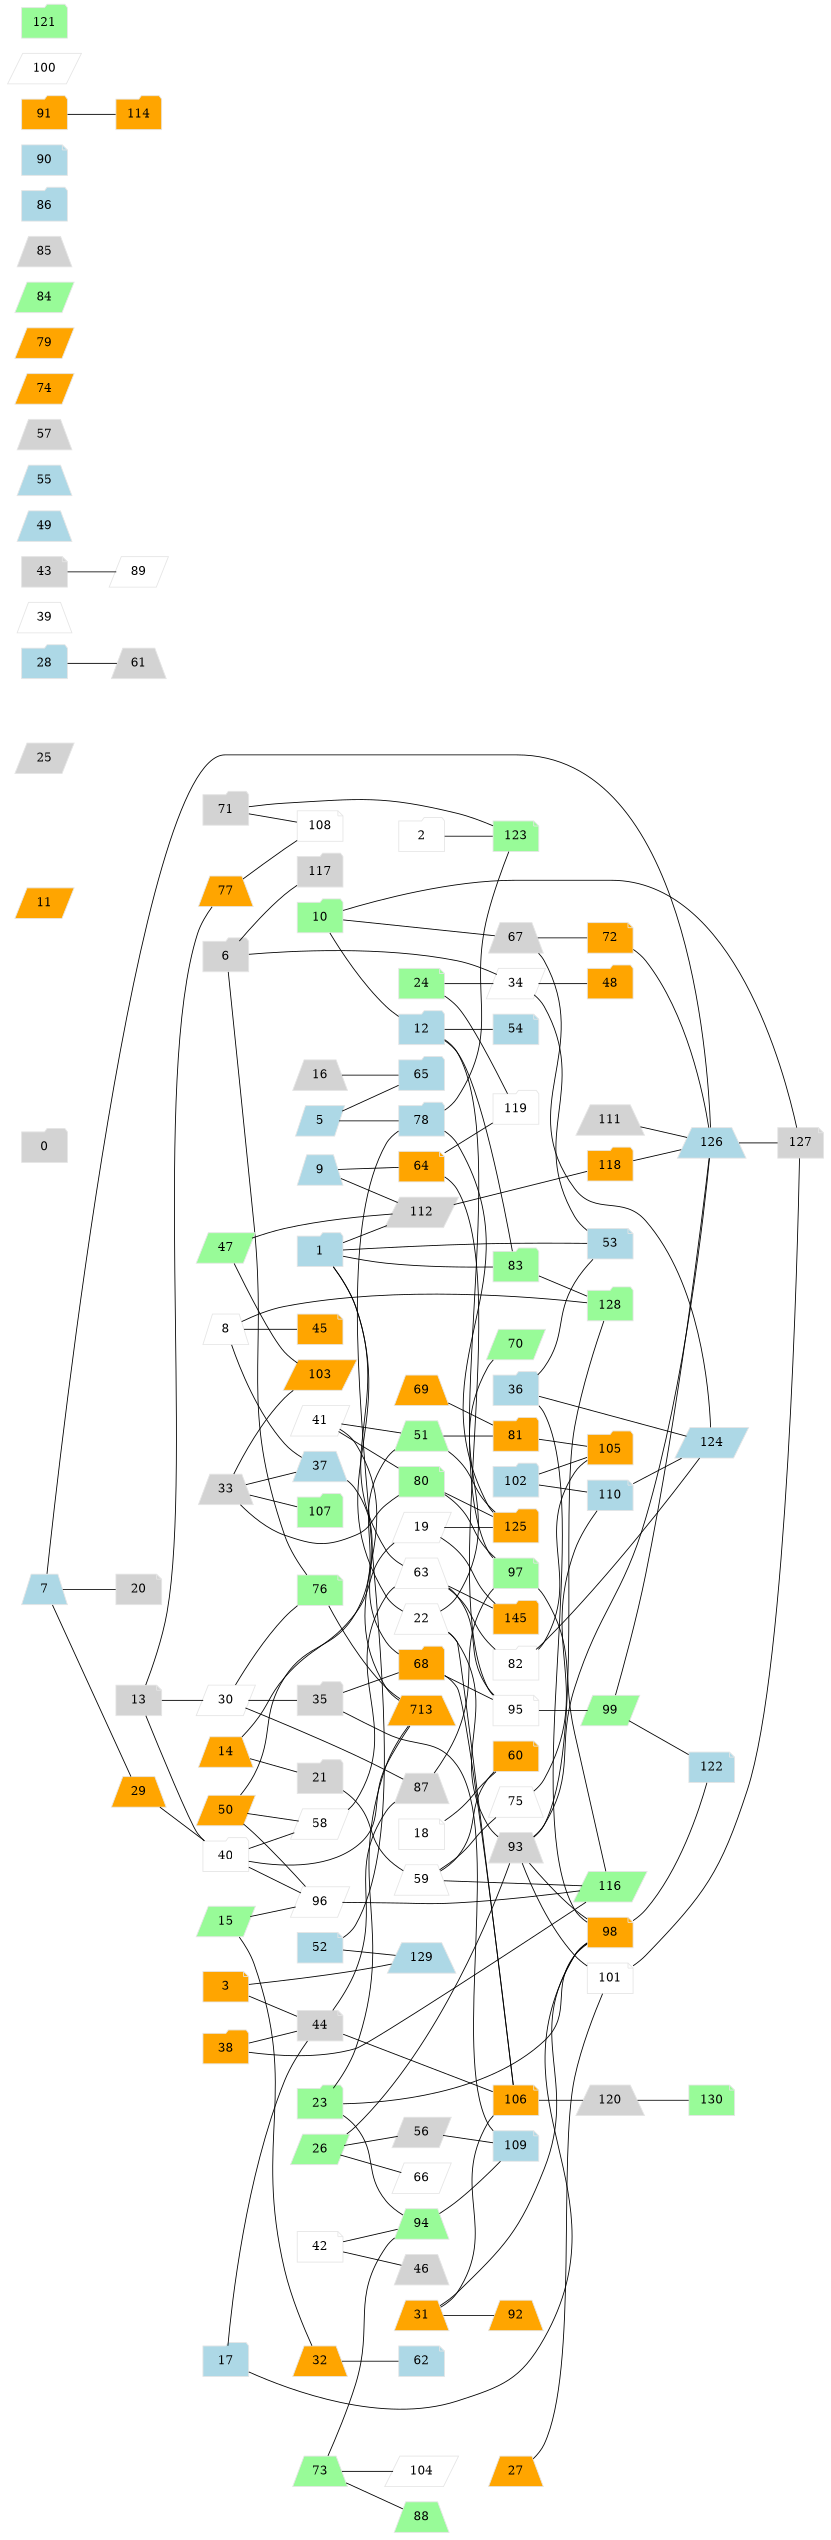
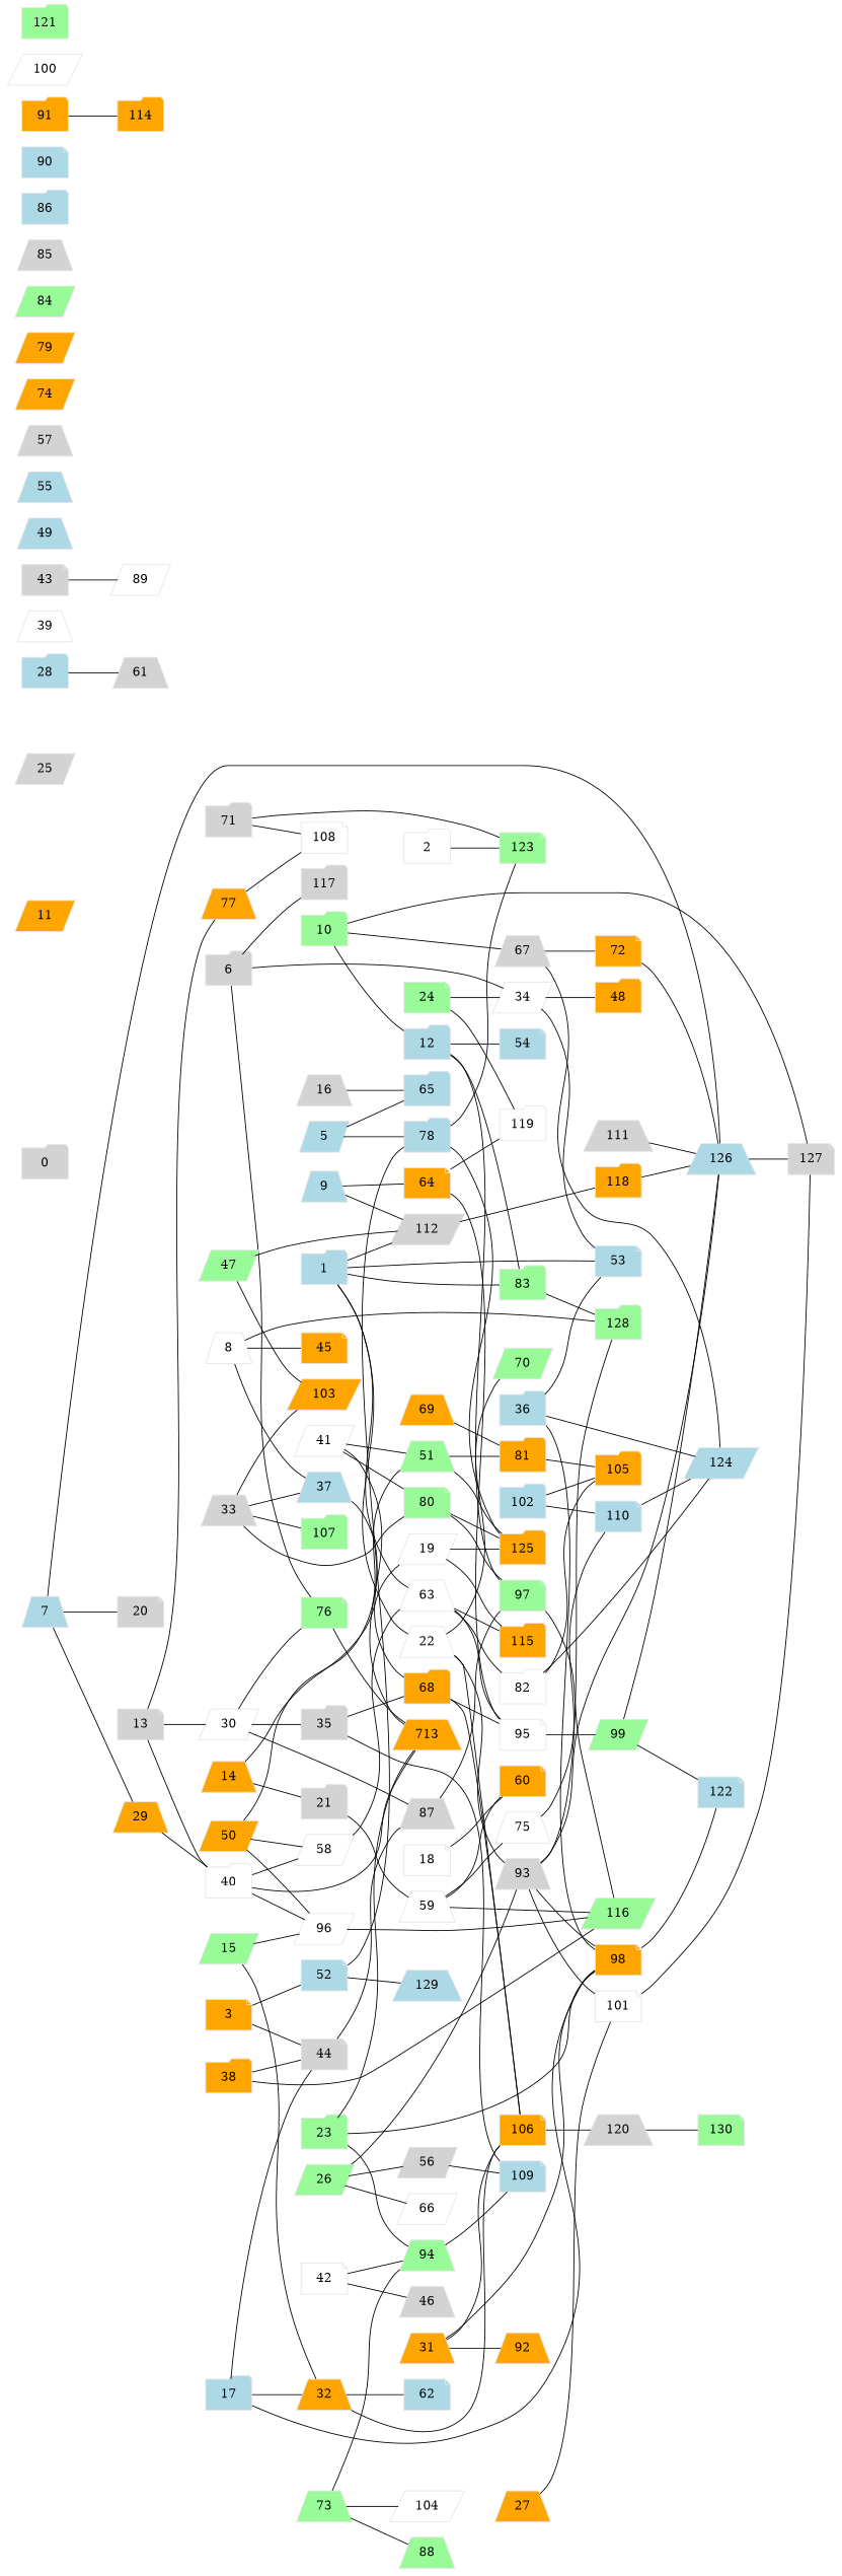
  graph {
    rankdir=LR
    node [color=gray90 fillcolor=orange shape=trapezium style=filled]
    1 [fillcolor=lightblue shape=folder]
    22 [fillcolor=white]
    53 [fillcolor=lightblue shape=note]
    63 [fillcolor=white]
    83 [fillcolor=palegreen shape=folder]
    112 [fillcolor=lightgrey shape=parallelogram]
    70 [fillcolor=palegreen shape=parallelogram]
    93 [fillcolor=lightgrey]
    106 [shape=note]
-   115 [shape=folder label=145]
+   115 [shape=folder]
    82 [fillcolor=white shape=folder]
    95 [fillcolor=white shape=note]
    128 [fillcolor=palegreen shape=folder]
    118 [shape=folder]
    2 [fillcolor=white shape=folder]
    123 [fillcolor=palegreen shape=note]
    3 [shape=note]
    44 [fillcolor=lightgrey shape=note]
    129 [fillcolor=lightblue]
    87 [fillcolor=lightgrey]
    n21 [fillcolor=lightgrey label=0 shape=folder]
    5 [fillcolor=lightblue shape=parallelogram]
    65 [fillcolor=lightblue shape=folder]
    78 [fillcolor=lightblue shape=folder]
    125 [shape=folder]
    6 [fillcolor=lightgrey shape=folder]
    34 [fillcolor=white shape=parallelogram]
    76 [fillcolor=palegreen shape=note]
    117 [fillcolor=lightgrey shape=folder]
    48 [shape=folder]
    n31 [label=713]
    7 [fillcolor=lightblue]
    20 [fillcolor=lightgrey shape=note]
    29
    126 [fillcolor=lightblue]
    40 [fillcolor=white shape=folder]
    127 [fillcolor=lightgrey shape=note]
    8 [fillcolor=white]
    37 [fillcolor=lightblue]
    45 [shape=note]
    68 [shape=folder]
    9 [fillcolor=lightblue]
    64 [shape=note]
    119 [fillcolor=white shape=folder]
    10 [fillcolor=palegreen shape=folder]
    12 [fillcolor=lightblue shape=folder]
    67 [fillcolor=lightgrey]
    54 [fillcolor=lightblue shape=note]
    97 [fillcolor=palegreen shape=note]
    124 [fillcolor=lightblue shape=parallelogram]
    72 [shape=note]
    11 [shape=parallelogram]
    116 [fillcolor=palegreen shape=parallelogram]
    13 [fillcolor=lightgrey shape=note]
    30 [fillcolor=white shape=parallelogram]
    77
    35 [fillcolor=lightgrey shape=folder]
    96 [fillcolor=white shape=parallelogram]
    58 [fillcolor=white shape=parallelogram]
    108 [fillcolor=white shape=note]
    19 [fillcolor=white shape=parallelogram]
    14
    21 [fillcolor=lightgrey shape=folder]
    59 [fillcolor=white]
    15 [fillcolor=palegreen shape=parallelogram]
    32
    62 [fillcolor=lightblue shape=note]
    16 [fillcolor=lightgrey]
    17 [fillcolor=lightblue shape=folder]
    98 [shape=note]
    122 [fillcolor=lightblue shape=note]
    18 [fillcolor=white shape=note]
    60 [shape=note]
    75 [fillcolor=white]
    101 [fillcolor=white shape=note]
    120 [fillcolor=lightgrey]
    23 [fillcolor=palegreen shape=folder]
    94 [fillcolor=palegreen]
    109 [fillcolor=lightblue shape=note]
    24 [fillcolor=palegreen shape=note]
    25 [fillcolor=lightgrey shape=parallelogram]
    26 [fillcolor=palegreen shape=parallelogram]
    56 [fillcolor=lightgrey shape=parallelogram]
    66 [fillcolor=white shape=parallelogram]
    27
    28 [fillcolor=lightblue shape=folder]
    61 [fillcolor=lightgrey]
    31
    92
    33 [fillcolor=lightgrey]
    80 [fillcolor=palegreen shape=note]
    103 [shape=parallelogram]
    107 [fillcolor=palegreen shape=folder]
    36 [fillcolor=lightblue shape=folder]
    38 [shape=folder]
    39 [fillcolor=white]
    41 [fillcolor=white shape=parallelogram]
    51 [fillcolor=palegreen]
    81 [shape=folder]
    42 [fillcolor=white shape=note]
    46 [fillcolor=lightgrey]
    43 [fillcolor=lightgrey shape=note]
    89 [fillcolor=white shape=parallelogram]
    47 [fillcolor=palegreen shape=parallelogram]
    49 [fillcolor=lightblue]
    50 [shape=parallelogram]
    105 [shape=folder]
    52 [fillcolor=lightblue shape=note]
    55 [fillcolor=lightblue]
    57 [fillcolor=lightgrey]
    110 [fillcolor=lightblue shape=note]
    99 [fillcolor=palegreen shape=parallelogram]
    69
    71 [fillcolor=lightgrey shape=folder]
    73 [fillcolor=palegreen]
    88 [fillcolor=palegreen]
    104 [fillcolor=white shape=parallelogram]
    74 [shape=parallelogram]
    79 [shape=parallelogram]
    84 [fillcolor=palegreen shape=parallelogram]
    85 [fillcolor=lightgrey]
    86 [fillcolor=lightblue shape=folder]
    90 [fillcolor=lightblue shape=note]
    91 [shape=folder]
    114 [shape=folder]
    130 [fillcolor=palegreen shape=note]
    100 [fillcolor=white shape=parallelogram]
    102 [fillcolor=lightblue shape=folder]
    111 [fillcolor=lightgrey]
    121 [fillcolor=palegreen shape=folder]
    1 -- 22
    1 -- 53
    1 -- 63
    1 -- 83
    1 -- 112
    22 -- 70
    22 -- 93
    22 -- 106
    63 -- 115
    63 -- 82
    63 -- 95
    83 -- 128
    112 -- 118
    93 -- 128
    93 -- 126
    93 -- 98
    93 -- 101
    106 -- 120
    82 -- 124
    82 -- 105
    95 -- 99
    118 -- 126
    2 -- 123
    3 -- 44
-   3 -- 129
-   44 -- 106
+   3 -- 52
+   32 -- 106
    44 -- 87
    87 -- 97
    5 -- 65
    5 -- 78
    78 -- 123
    78 -- 125
    6 -- 34
    6 -- 76
    6 -- 117
    34 -- 53
    34 -- 48
    76 -- n31
    7 -- 20
    7 -- 29
    7 -- 126
    29 -- 40
    126 -- 127
    40 -- n31
    40 -- 96
    40 -- 58
    8 -- 128
    8 -- 37
    8 -- 45
    37 -- 68
    68 -- 106
    68 -- 95
    9 -- 112
    9 -- 64
    64 -- 95
    64 -- 119
    10 -- 127
    10 -- 12
    10 -- 67
    12 -- 83
    12 -- 54
    12 -- 97
    67 -- 124
    67 -- 72
    97 -- 116
    72 -- 126
    13 -- 40
    13 -- 30
    13 -- 77
    30 -- 87
    30 -- 76
    30 -- 35
    77 -- 108
    35 -- 68
    35 -- 109
    96 -- 116
    58 -- 63
    19 -- 115
    19 -- 125
    14 -- 19
    14 -- 21
    21 -- 59
    59 -- 116
    59 -- 60
    59 -- 75
    15 -- 96
    15 -- 32
    32 -- 62
    16 -- 65
    17 -- 44
+   17 -- 32
    17 -- 98
    98 -- 122
    18 -- 60
    75 -- 110
    101 -- 127
    120 -- 130
    23 -- n31
    23 -- 98
    23 -- 94
    94 -- 109
    24 -- 34
    24 -- 119
    26 -- 93
    26 -- 56
    26 -- 66
    56 -- 109
    27 -- 101
    28 -- 61
    31 -- 106
    31 -- 98
    31 -- 92
    33 -- 37
    33 -- 80
    33 -- 103
    33 -- 107
    80 -- 125
    80 -- 97
    36 -- 53
    36 -- 124
    36 -- 98
    38 -- 44
    38 -- 116
    41 -- n31
    41 -- 80
    41 -- 51
    51 -- 125
    51 -- 81
    81 -- 105
    42 -- 94
    42 -- 46
    43 -- 89
    47 -- 112
    47 -- 103
    50 -- 96
    50 -- 58
    50 -- 51
    52 -- 129
    52 -- 78
    110 -- 124
    99 -- 126
    99 -- 122
    69 -- 81
    71 -- 123
    71 -- 108
    73 -- 94
    73 -- 88
    73 -- 104
    91 -- 114
    102 -- 105
    102 -- 110
    111 -- 126
  }
